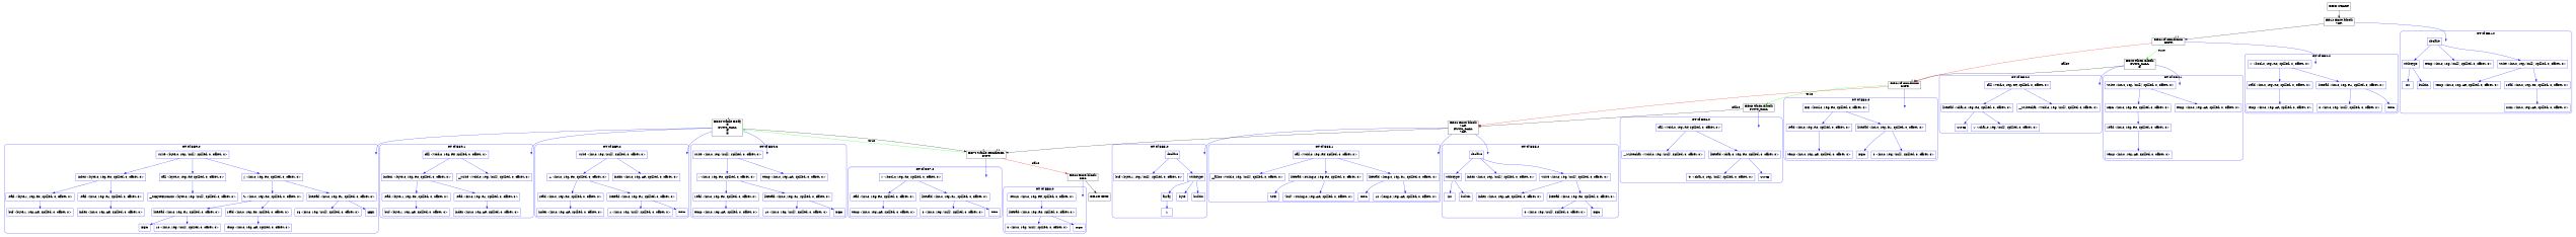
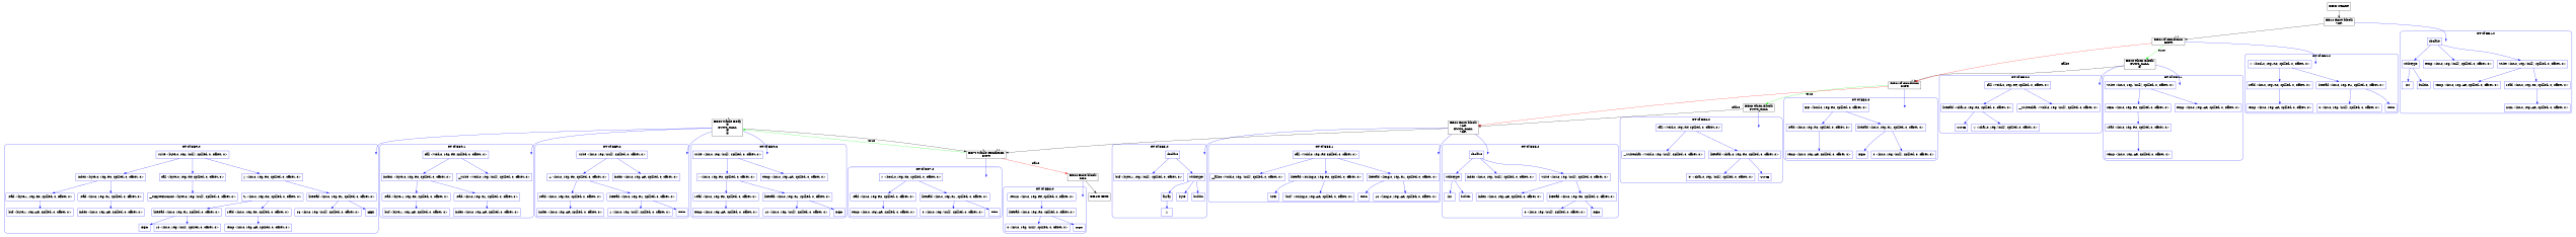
  digraph {
    compound=true
    splines=true
    node [shape=rectangle color=blue]
    edge [color=blue]
    entry0 [shape=point style=invis color=""]
    n2 [label="write <byte:0, reg: (null), spilled: 0, offset: 0>"]
    n3 [label="index <byte:0, reg: R0, spilled: 0, offset: 0>"]
    n4 [label="call <byte:0, reg: RT, spilled: 0, offset: 0>"]
    n5 [label="read <byte:1, reg: R0, spilled: 0, offset: 0>"]
    n6 [label="read <int:0, reg: R1, spilled: 0, offset: 0>"]
    n7 [label="buf <byte:1, reg: AR, spilled: 0, offset: 0>"]
    n8 [label="index <int:0, reg: AR, spilled: 0, offset: 0>"]
    n9 [label="__toByteFromInt <byte:0, reg: (null), spilled: 0, offset: 0>"]
    n10 [label="|| <int:0, reg: R0, spilled: 0, offset: 0>"]
    n11 [label="% <int:0, reg: R0, spilled: 0, offset: 0>"]
    n12 [label="litRead <int:0, reg: R1, spilled: 0, offset: 0>"]
    n13 [label="read <int:0, reg: R0, spilled: 0, offset: 0>"]
    n14 [label="litRead <int:0, reg: R1, spilled: 0, offset: 0>"]
    n15 [label="temp <int:0, reg: AR, spilled: 0, offset: 0>"]
    n16 [label=DEC]
    n17 [label="10 <int:0, reg: (null), spilled: 0, offset: 0>"]
    n18 [label=HEX]
    n19 [label="48 <int:0, reg: (null), spilled: 0, offset: 0>"]
    entry1 [shape=point style=invis color=""]
    n21 [label="call <void:0, reg: RT, spilled: 0, offset: 0>"]
    n22 [label="__write <void:0, reg: (null), spilled: 0, offset: 0>"]
    n23 [label="indexr <byte:0, reg: R0, spilled: 0, offset: 0>"]
    n24 [label="read <byte:1, reg: R0, spilled: 0, offset: 0>"]
    n25 [label="read <int:0, reg: R1, spilled: 0, offset: 0>"]
    n26 [label="buf <byte:1, reg: AR, spilled: 0, offset: 0>"]
    n27 [label="index <int:0, reg: AR, spilled: 0, offset: 0>"]
    entry2 [shape=point style=invis color=""]
    n29 [label="write <int:0, reg: (null), spilled: 0, offset: 0>"]
    n30 [label="index <int:0, reg: AR, spilled: 0, offset: 0>"]
    n31 [label="+ <int:0, reg: R0, spilled: 0, offset: 0>"]
    n32 [label="read <int:0, reg: R0, spilled: 0, offset: 0>"]
    n33 [label="litRead <int:0, reg: R1, spilled: 0, offset: 0>"]
    n34 [label="index <int:0, reg: AR, spilled: 0, offset: 0>"]
    n35 [label=DEC]
    n36 [label="1 <int:0, reg: (null), spilled: 0, offset: 0>"]
    entry3 [shape=point style=invis color=""]
    n38 [label="write <int:0, reg: (null), spilled: 0, offset: 0>"]
    n39 [label="temp <int:0, reg: AR, spilled: 0, offset: 0>"]
    n40 [label="/ <int:0, reg: R0, spilled: 0, offset: 0>"]
    n41 [label="read <int:0, reg: R0, spilled: 0, offset: 0>"]
    n42 [label="litRead <int:0, reg: R1, spilled: 0, offset: 0>"]
    n43 [label="temp <int:0, reg: AR, spilled: 0, offset: 0>"]
    n44 [label=DEC]
    n45 [label="10 <int:0, reg: (null), spilled: 0, offset: 0>"]
    entry4 [shape=point style=invis color=""]
    n47 [label="return <int:0, reg: RT, spilled: 0, offset: 0>"]
    n48 [label="litRead <int:0, reg: R0, spilled: 0, offset: 0>"]
    n49 [label=DEC]
    n50 [label="0 <int:0, reg: (null), spilled: 0, offset: 0>"]
    entry5 [shape=point style=invis color=""]
    n52 [label="&gt; <bool:0, reg: R0, spilled: 0, offset: 0>"]
    n53 [label="read <int:0, reg: R0, spilled: 0, offset: 0>"]
    n54 [label="litRead <int:0, reg: R1, spilled: 0, offset: 0>"]
    n55 [label="temp <int:0, reg: AR, spilled: 0, offset: 0>"]
    n56 [label=DEC]
    n57 [label="0 <int:0, reg: (null), spilled: 0, offset: 0>"]
    entry6 [shape=point style=invis color=""]
    n59 [label="call <void:0, reg: RT, spilled: 0, offset: 0>"]
    n60 [label="__writeChar <void:0, reg: (null), spilled: 0, offset: 0>"]
    n61 [label="litRead <char:0, reg: R0, spilled: 0, offset: 0>"]
    n62 [label=SYMB]
    n63 [label="'0' <char:0, reg: (null), spilled: 0, offset: 0>"]
    entry7 [shape=point style=invis color=""]
    n65 [label=declare]
    n66 [label=withType]
    n67 [label="buf <byte:1, reg: (null), spilled: 0, offset: 0>"]
    n68 [label=byte]
    n69 [label=builtin]
    n70 [label=array]
    n71 [label=1]
    entry8 [shape=point style=invis color=""]
    n73 [label="call <void:0, reg: RT, spilled: 0, offset: 0>"]
    n74 [label="__alloc <void:0, reg: (null), spilled: 0, offset: 0>"]
    n75 [label="litRead <string:0, reg: R0, spilled: 0, offset: 0>"]
    n76 [label="litRead <long:0, reg: R1, spilled: 0, offset: 0>"]
    n77 [label=STR]
    n78 [label="\"buf\" <string:0, reg: AR, spilled: 0, offset: 0>"]
    n79 [label=DEC]
    n80 [label="10 <long:0, reg: AR, spilled: 0, offset: 0>"]
    entry9 [shape=point style=invis color=""]
    n82 [label=declare]
    n83 [label=withType]
    n84 [label="index <int:0, reg: (null), spilled: 0, offset: 0>"]
    n85 [label="write <int:0, reg: (null), spilled: 0, offset: 0>"]
    n86 [label=int]
    n87 [label=builtin]
    n88 [label="index <int:0, reg: AR, spilled: 0, offset: 0>"]
    n89 [label="litRead <int:0, reg: R0, spilled: 0, offset: 0>"]
    n90 [label=DEC]
    n91 [label="0 <int:0, reg: (null), spilled: 0, offset: 0>"]
    entry10 [shape=point style=invis color=""]
    n93 [label="call <void:0, reg: RT, spilled: 0, offset: 0>"]
    n94 [label="__writeChar <void:0, reg: (null), spilled: 0, offset: 0>"]
    n95 [label="litRead <char:0, reg: R0, spilled: 0, offset: 0>"]
    n96 [label=SYMB]
    n97 [label="'-' <char:0, reg: (null), spilled: 0, offset: 0>"]
    entry11 [shape=point style=invis color=""]
    n99 [label="write <int:0, reg: (null), spilled: 0, offset: 0>"]
    n100 [label="temp <int:0, reg: AR, spilled: 0, offset: 0>"]
    n101 [label="NEG <int:0, reg: R0, spilled: 0, offset: 0>"]
    n102 [label="read <int:0, reg: R0, spilled: 0, offset: 0>"]
    n103 [label="temp <int:0, reg: AR, spilled: 0, offset: 0>"]
    entry12 [shape=point style=invis color=""]
    n105 [label="== <bool:0, reg: R0, spilled: 0, offset: 0>"]
    n106 [label="read <int:0, reg: R0, spilled: 0, offset: 0>"]
    n107 [label="litRead <int:0, reg: R1, spilled: 0, offset: 0>"]
    n108 [label="temp <int:0, reg: AR, spilled: 0, offset: 0>"]
    n109 [label=DEC]
    n110 [label="0 <int:0, reg: (null), spilled: 0, offset: 0>"]
    entry13 [shape=point style=invis color=""]
    n112 [label="&lt; <bool:0, reg: R0, spilled: 0, offset: 0>"]
    n113 [label="read <int:0, reg: R0, spilled: 0, offset: 0>"]
    n114 [label="litRead <int:0, reg: R1, spilled: 0, offset: 0>"]
    n115 [label="temp <int:0, reg: AR, spilled: 0, offset: 0>"]
    n116 [label=DEC]
    n117 [label="0 <int:0, reg: (null), spilled: 0, offset: 0>"]
    entry14 [shape=point style=invis color=""]
    n119 [label=declare]
    n120 [label=withType]
    n121 [label="temp <int:0, reg: (null), spilled: 0, offset: 0>"]
    n122 [label="write <int:0, reg: (null), spilled: 0, offset: 0>"]
    n123 [label=int]
    n124 [label=builtin]
    n125 [label="temp <int:0, reg: AR, spilled: 0, offset: 0>"]
    n126 [label="read <int:0, reg: R0, spilled: 0, offset: 0>"]
    n127 [label="num <int:0, reg: AR, spilled: 0, offset: 0>"]
    n128 [label=<<B>BB10: END</B><BR ALIGN="CENTER"/>> color=""]
    n129 [label=<<B>BB9: While Body</B><BR ALIGN="CENTER"/>=<BR ALIGN="CENTER"/>FUNC_CALL<BR ALIGN="CENTER"/>=<BR ALIGN="CENTER"/>=<BR ALIGN="CENTER"/>> color=""]
    n130 [label=<<B>BB7: While Condition</B><BR ALIGN="CENTER"/>EXPR<BR ALIGN="CENTER"/>> color=""]
    n131 [label=<<B>BB8: Base block</B><BR ALIGN="CENTER"/>DEC<BR ALIGN="CENTER"/>> color=""]
    n132 [label=<<B>BB6: Then Block</B><BR ALIGN="CENTER"/>FUNC_CALL<BR ALIGN="CENTER"/>> color=""]
    n133 [label=<<B>BB5: Base block</B><BR ALIGN="CENTER"/>VAR<BR ALIGN="CENTER"/>FUNC_CALL<BR ALIGN="CENTER"/>VAR<BR ALIGN="CENTER"/>> color=""]
    n134 [label=<<B>BB4: Then Block</B><BR ALIGN="CENTER"/>FUNC_CALL<BR ALIGN="CENTER"/>=<BR ALIGN="CENTER"/>> color=""]
    n135 [label=<<B>BB3: If Condition</B><BR ALIGN="CENTER"/>EXPR<BR ALIGN="CENTER"/>> color=""]
    n136 [label=<<B>BB2: If Condition</B><BR ALIGN="CENTER"/>EXPR<BR ALIGN="CENTER"/>> color=""]
    n137 [label=<<B>BB1: Base block</B><BR ALIGN="CENTER"/>VAR<BR ALIGN="CENTER"/>> color=""]
    n138 [label=<<B>BB0: START</B><BR ALIGN="CENTER"/>> color=""]
    subgraph cluster_1 {
      color=blue
      label="OT of BB9:0"
      style=rounded
      entry0
      n2
      n3
      n4
      n5
      n6
      n7
      n8
      n9
      n10
      n11
      n12
      n13
      n14
      n15
      n16
      n17
      n18
      n19
    }
    subgraph cluster_2 {
      color=blue
      label="OT of BB9:1"
      style=rounded
      entry1
      n21
      n22
      n23
      n24
      n25
      n26
      n27
    }
    subgraph cluster_3 {
      color=blue
      label="OT of BB9:2"
      style=rounded
      entry2
      n29
      n30
      n31
      n32
      n33
      n34
      n35
      n36
    }
    subgraph cluster_4 {
      color=blue
      label="OT of BB9:3"
      style=rounded
      entry3
      n38
      n39
      n40
      n41
      n42
      n43
      n44
      n45
    }
    subgraph cluster_5 {
      color=blue
      label="OT of BB8:0"
      style=rounded
      entry4
      n47
      n48
      n49
      n50
    }
    subgraph cluster_6 {
      color=blue
      label="OT of BB7:0"
      style=rounded
      entry5
      n52
      n53
      n54
      n55
      n56
      n57
    }
    subgraph cluster_7 {
      color=blue
      label="OT of BB6:0"
      style=rounded
      entry6
      n59
      n60
      n61
      n62
      n63
    }
    subgraph cluster_8 {
      color=blue
      label="OT of BB5:0"
      style=rounded
      entry7
      n65
      n66
      n67
      n68
      n69
      n70
      n71
    }
    subgraph cluster_9 {
      color=blue
      label="OT of BB5:1"
      style=rounded
      entry8
      n73
      n74
      n75
      n76
      n77
      n78
      n79
      n80
    }
    subgraph cluster_10 {
      color=blue
      label="OT of BB5:2"
      style=rounded
      entry9
      n82
      n83
      n84
      n85
      n86
      n87
      n88
      n89
      n90
      n91
    }
    subgraph cluster_11 {
      color=blue
      label="OT of BB4:0"
      style=rounded
      entry10
      n93
      n94
      n95
      n96
      n97
    }
    subgraph cluster_12 {
      color=blue
      label="OT of BB4:1"
      style=rounded
      entry11
      n99
      n100
      n101
      n102
      n103
    }
    subgraph cluster_13 {
      color=blue
      label="OT of BB3:0"
      style=rounded
      entry12
      n105
      n106
      n107
      n108
      n109
      n110
    }
    subgraph cluster_14 {
      color=blue
      label="OT of BB2:0"
      style=rounded
      entry13
      n112
      n113
      n114
      n115
      n116
      n117
    }
    subgraph cluster_15 {
      color=blue
      label="OT of BB1:0"
      style=rounded
      entry14
      n119
      n120
      n121
      n122
      n123
      n124
      n125
      n126
      n127
    }
    n2 -> n3
    n2 -> n4
    n2 -> n10
    n3 -> n5
    n3 -> n6
    n4 -> n9
    n5 -> n7
    n6 -> n8
-   n10 -> n11
    n10 -> n12
    n11 -> n13
    n11 -> n14
    n12 -> n18
    n12 -> n19
    n13 -> n15
    n14 -> n16
    n14 -> n17
    n21 -> n22
    n21 -> n23
    n23 -> n24
    n23 -> n25
    n24 -> n26
    n25 -> n27
    n29 -> n30
    n29 -> n31
    n31 -> n32
    n31 -> n33
    n32 -> n34
    n33 -> n35
    n33 -> n36
    n38 -> n39
    n38 -> n40
    n40 -> n41
    n40 -> n42
    n41 -> n43
    n42 -> n44
    n42 -> n45
    n47 -> n48
    n48 -> n49
    n48 -> n50
    n52 -> n53
    n52 -> n54
    n53 -> n55
    n54 -> n56
    n54 -> n57
    n59 -> n60
    n59 -> n61
    n61 -> n62
    n61 -> n63
    n65 -> n66
    n65 -> n67
    n66 -> n68
    n66 -> n69
    n66 -> n70
    n70 -> n71
    n73 -> n74
    n73 -> n75
    n73 -> n76
    n75 -> n77
    n75 -> n78
    n76 -> n79
    n76 -> n80
    n82 -> n83
    n82 -> n84
    n82 -> n85
    n83 -> n86
    n83 -> n87
    n85 -> n88
    n85 -> n89
    n89 -> n90
    n89 -> n91
    n93 -> n94
    n93 -> n95
    n95 -> n96
    n95 -> n97
    n99 -> n100
    n99 -> n101
    n101 -> n102
    n102 -> n103
    n105 -> n106
    n105 -> n107
    n106 -> n108
    n107 -> n109
    n107 -> n110
    n112 -> n113
    n112 -> n114
    n113 -> n115
    n114 -> n116
    n114 -> n117
    n119 -> n120
    n119 -> n121
    n119 -> n122
    n120 -> n123
    n120 -> n124
    n122 -> n125
    n122 -> n126
    n126 -> n127
    n129 -> entry0
    n129 -> entry1
    n129 -> entry2
    n129 -> entry3
    n129 -> n130 [color=""]
    n130 -> entry5
    n130 -> n129 [color=green label=True]
    n130 -> n131 [color=red label=False]
    n131 -> entry4
    n131 -> n128 [color=""]
    n132 -> entry6
    n132 -> n133 [color=""]
    n133 -> entry7
    n133 -> entry8
    n133 -> entry9
    n133 -> n130 [color=""]
    n134 -> entry10
    n134 -> entry11
    n134 -> n135 [color=""]
    n135 -> entry12
    n135 -> n132 [color=green label=True]
    n135 -> n133 [color=red label=False]
    n136 -> entry13
    n136 -> n134 [color=green label=True]
    n136 -> n135 [color=red label=False]
    n137 -> entry14
    n137 -> n136 [color=""]
    n138 -> n137 [color=""]
  }
